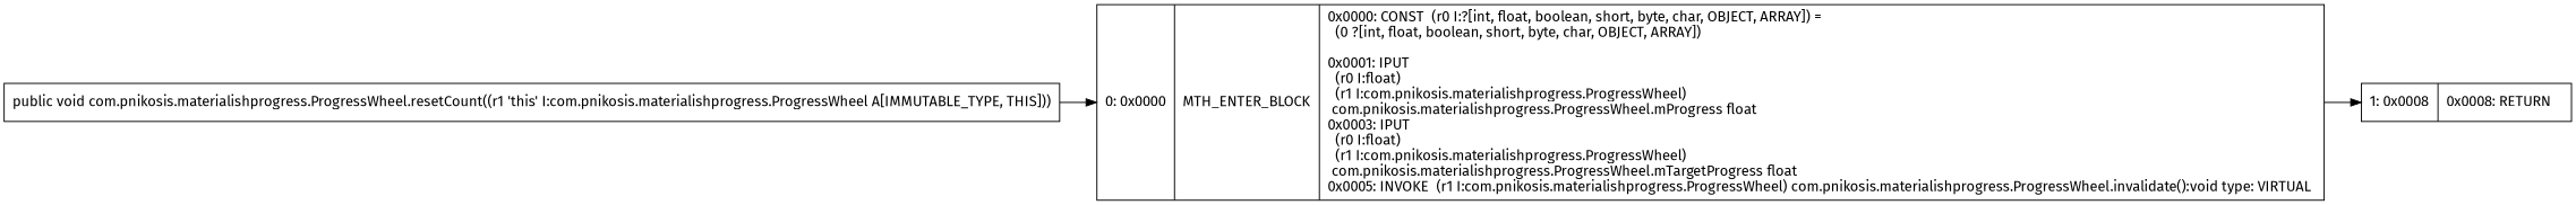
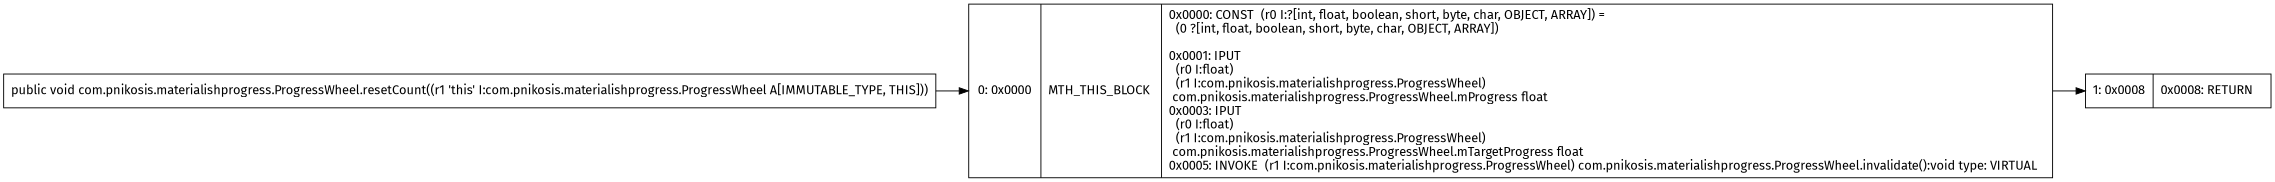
  digraph {
    rankdir=LR
    fontname="Fira Sans"
    node [shape=record fontname="Fira Sans"]
    edge [fontname="Fira Sans"]
-   n1 [label="{0\:\ 0x0000|MTH_ENTER_BLOCK\l|0x0000: CONST  (r0 I:?[int, float, boolean, short, byte, char, OBJECT, ARRAY]) = \l  (0 ?[int, float, boolean, short, byte, char, OBJECT, ARRAY])\l \l0x0001: IPUT  \l  (r0 I:float)\l  (r1 I:com.pnikosis.materialishprogress.ProgressWheel)\l com.pnikosis.materialishprogress.ProgressWheel.mProgress float \l0x0003: IPUT  \l  (r0 I:float)\l  (r1 I:com.pnikosis.materialishprogress.ProgressWheel)\l com.pnikosis.materialishprogress.ProgressWheel.mTargetProgress float \l0x0005: INVOKE  (r1 I:com.pnikosis.materialishprogress.ProgressWheel) com.pnikosis.materialishprogress.ProgressWheel.invalidate():void type: VIRTUAL \l}"]
+   n1 [label="{0\:\ 0x0000|MTH_THIS_BLOCK\l|0x0000: CONST  (r0 I:?[int, float, boolean, short, byte, char, OBJECT, ARRAY]) = \l  (0 ?[int, float, boolean, short, byte, char, OBJECT, ARRAY])\l \l0x0001: IPUT  \l  (r0 I:float)\l  (r1 I:com.pnikosis.materialishprogress.ProgressWheel)\l com.pnikosis.materialishprogress.ProgressWheel.mProgress float \l0x0003: IPUT  \l  (r0 I:float)\l  (r1 I:com.pnikosis.materialishprogress.ProgressWheel)\l com.pnikosis.materialishprogress.ProgressWheel.mTargetProgress float \l0x0005: INVOKE  (r1 I:com.pnikosis.materialishprogress.ProgressWheel) com.pnikosis.materialishprogress.ProgressWheel.invalidate():void type: VIRTUAL \l}"]
    n2 [label="{1\:\ 0x0008|0x0008: RETURN   \l}"]
    n3 [label="{public void com.pnikosis.materialishprogress.ProgressWheel.resetCount((r1 'this' I:com.pnikosis.materialishprogress.ProgressWheel A[IMMUTABLE_TYPE, THIS])) }"]
    n1 -> n2
    n3 -> n1
  }
